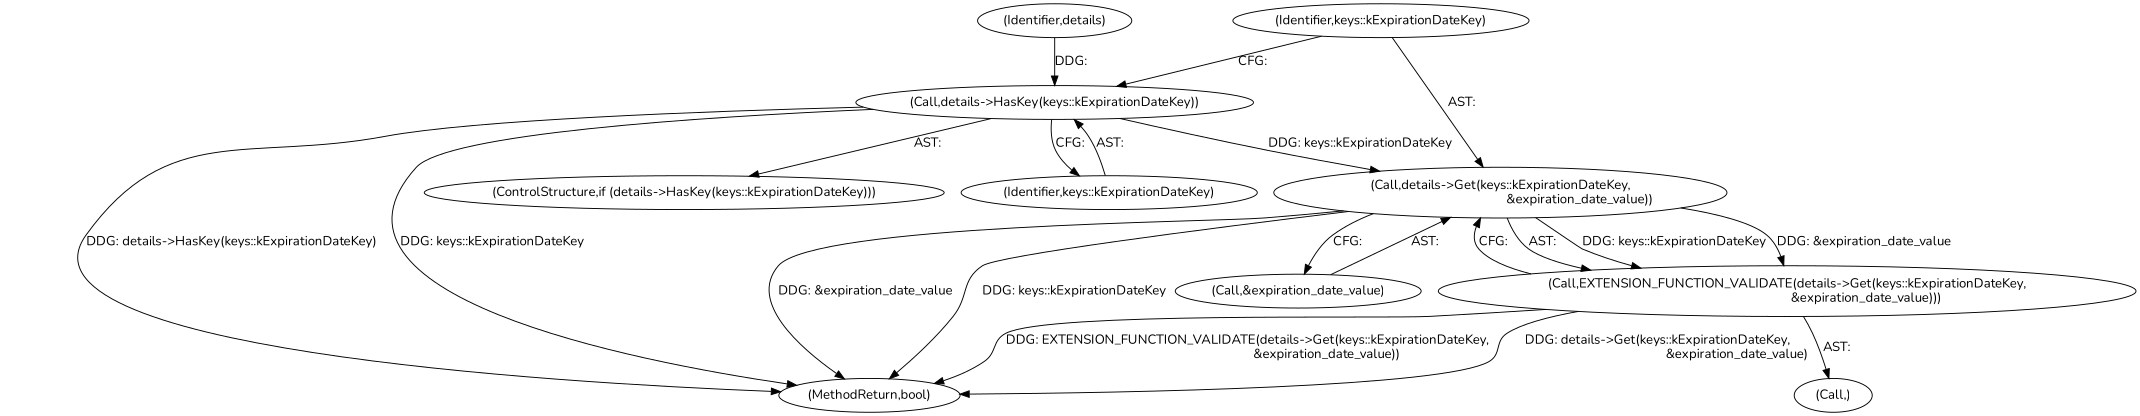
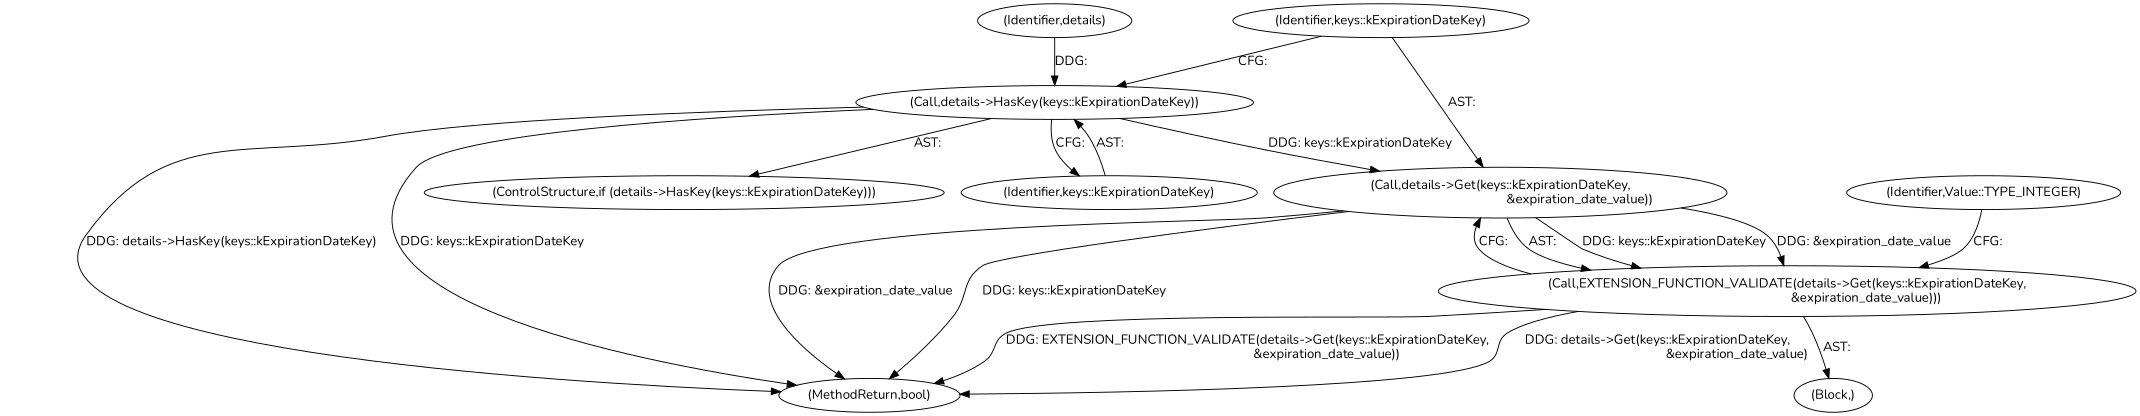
  digraph {
    fontname=Nunito
    node [fontname=Nunito]
    edge [fontname=Nunito]
    n1 [label="(Call,details->Get(keys::kExpirationDateKey,\n                                             &expiration_date_value))"]
    n2 [label="(Call,EXTENSION_FUNCTION_VALIDATE(details->Get(keys::kExpirationDateKey,\n                                             &expiration_date_value)))"]
    n3 [label="(MethodReturn,bool)"]
-   n4 [label="(Call,&expiration_date_value)"]
-   n5 [label="(Call,)"]
+   n5 [label="(Block,)"]
    n6 [label="(Call,details->HasKey(keys::kExpirationDateKey))"]
    n7 [label="(ControlStructure,if (details->HasKey(keys::kExpirationDateKey)))"]
    n8 [label="(Identifier,keys::kExpirationDateKey)"]
    n9 [label="(Identifier,details)"]
+   n10 [label="(Identifier,Value::TYPE_INTEGER)"]
    n11 [label="(Identifier,keys::kExpirationDateKey)"]
    n1 -> n2 [label="AST: "]
    n1 -> n2 [label="DDG: keys::kExpirationDateKey"]
    n1 -> n2 [label="DDG: &expiration_date_value"]
    n1 -> n3 [label="DDG: &expiration_date_value"]
    n1 -> n3 [label="DDG: keys::kExpirationDateKey"]
-   n1 -> n4 [label="CFG: "]
    n2 -> n1 [label="CFG: "]
    n2 -> n3 [label="DDG: EXTENSION_FUNCTION_VALIDATE(details->Get(keys::kExpirationDateKey,\n                                             &expiration_date_value))"]
    n2 -> n3 [label="DDG: details->Get(keys::kExpirationDateKey,\n                                             &expiration_date_value)"]
    n2 -> n5 [label="AST: "]
-   n4 -> n1 [label="AST: "]
    n6 -> n1 [label="DDG: keys::kExpirationDateKey"]
    n6 -> n3 [label="DDG: details->HasKey(keys::kExpirationDateKey)"]
    n6 -> n3 [label="DDG: keys::kExpirationDateKey"]
    n6 -> n7 [label="AST: "]
    n6 -> n8 [label="CFG: "]
    n8 -> n6 [label="AST: "]
    n9 -> n6 [label="DDG: "]
+   n10 -> n2 [label="CFG: "]
    n11 -> n1 [label="AST: "]
    n11 -> n6 [label="CFG: "]
  }
